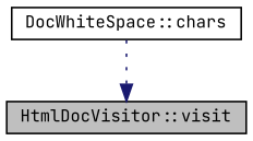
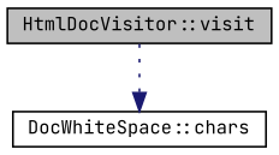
  digraph {
    rankdir=TB
    fontname="JetBrains Mono"
    node [color=black fontname="JetBrains Mono" fontsize=10 shape=record style=filled]
    n1 [fillcolor=grey75 fontcolor=black height=0.2 label="HtmlDocVisitor::visit" width=0.4]
    n2 [fillcolor=white height=0.2 label="DocWhiteSpace::chars" width=0.4]
-   n2 -> n1 [color=midnightblue fontname="JetBrains Mono" fontsize=10 labelfontname=Helvetica labelfontsize=10 style=dotted]
+   n1 -> n2 [color=midnightblue fontname="JetBrains Mono" fontsize=10 labelfontname=Helvetica labelfontsize=10 style=dotted]
  }
